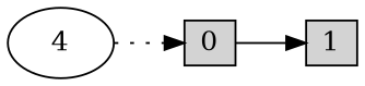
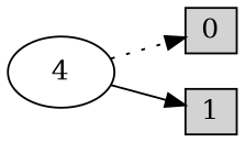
  digraph {
    rankdir=LR
    node [shape=box style=filled]
    n1 [height=0.3 label=0 width=0.3]
    n2 [height=0.3 label=1 width=0.3]
    n3 [label=4 shape="" style=""]
    n3 -> n1 [style=dotted]
-   n1 -> n2 [style=filled]
+   n3 -> n2 [style=filled]
  }
